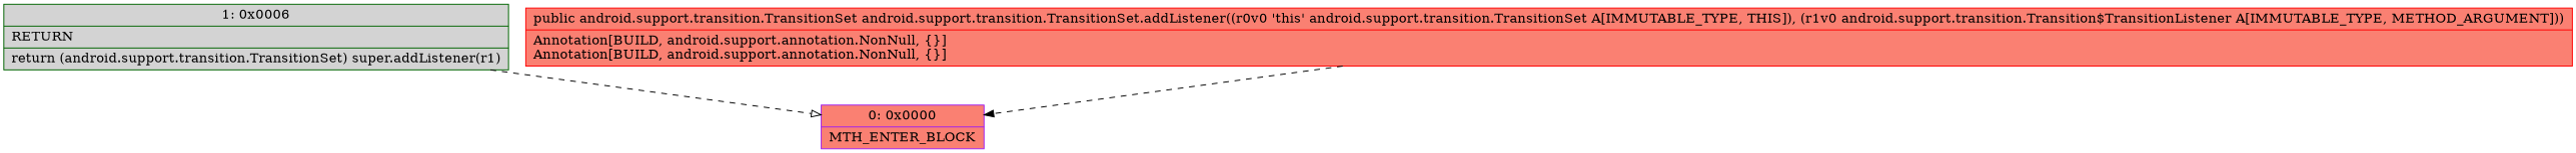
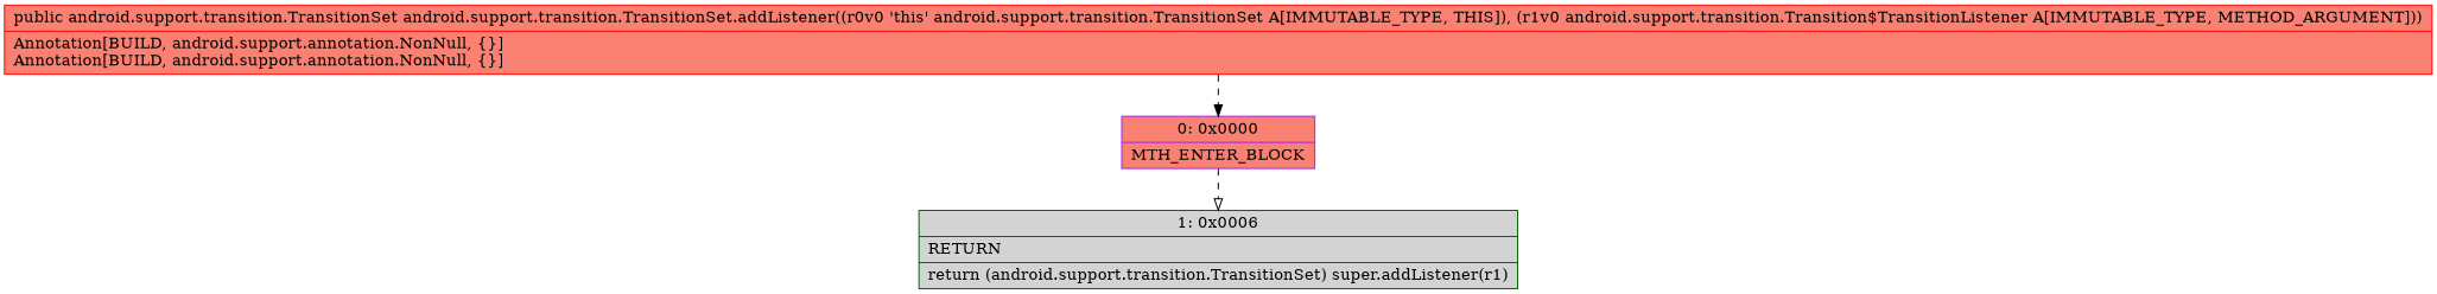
  digraph {
    node [shape=record style=filled fillcolor=salmon]
    edge [style=dashed]
    n1 [label="{0\:\ 0x0000|MTH_ENTER_BLOCK\l}" color=purple]
    n2 [label="{1\:\ 0x0006|RETURN\l|return (android.support.transition.TransitionSet) super.addListener(r1)\l}" fillcolor=lightgrey color=darkgreen]
    n3 [label="{public android.support.transition.TransitionSet android.support.transition.TransitionSet.addListener((r0v0 'this' android.support.transition.TransitionSet A[IMMUTABLE_TYPE, THIS]), (r1v0 android.support.transition.Transition$TransitionListener A[IMMUTABLE_TYPE, METHOD_ARGUMENT]))  | Annotation[BUILD, android.support.annotation.NonNull, \{\}]\lAnnotation[BUILD, android.support.annotation.NonNull, \{\}]\l}" color=red]
-   n2 -> n1 [arrowhead=onormal]
+   n1 -> n2 [arrowhead=onormal]
    n3 -> n1 [arrowhead=normal]
  }
